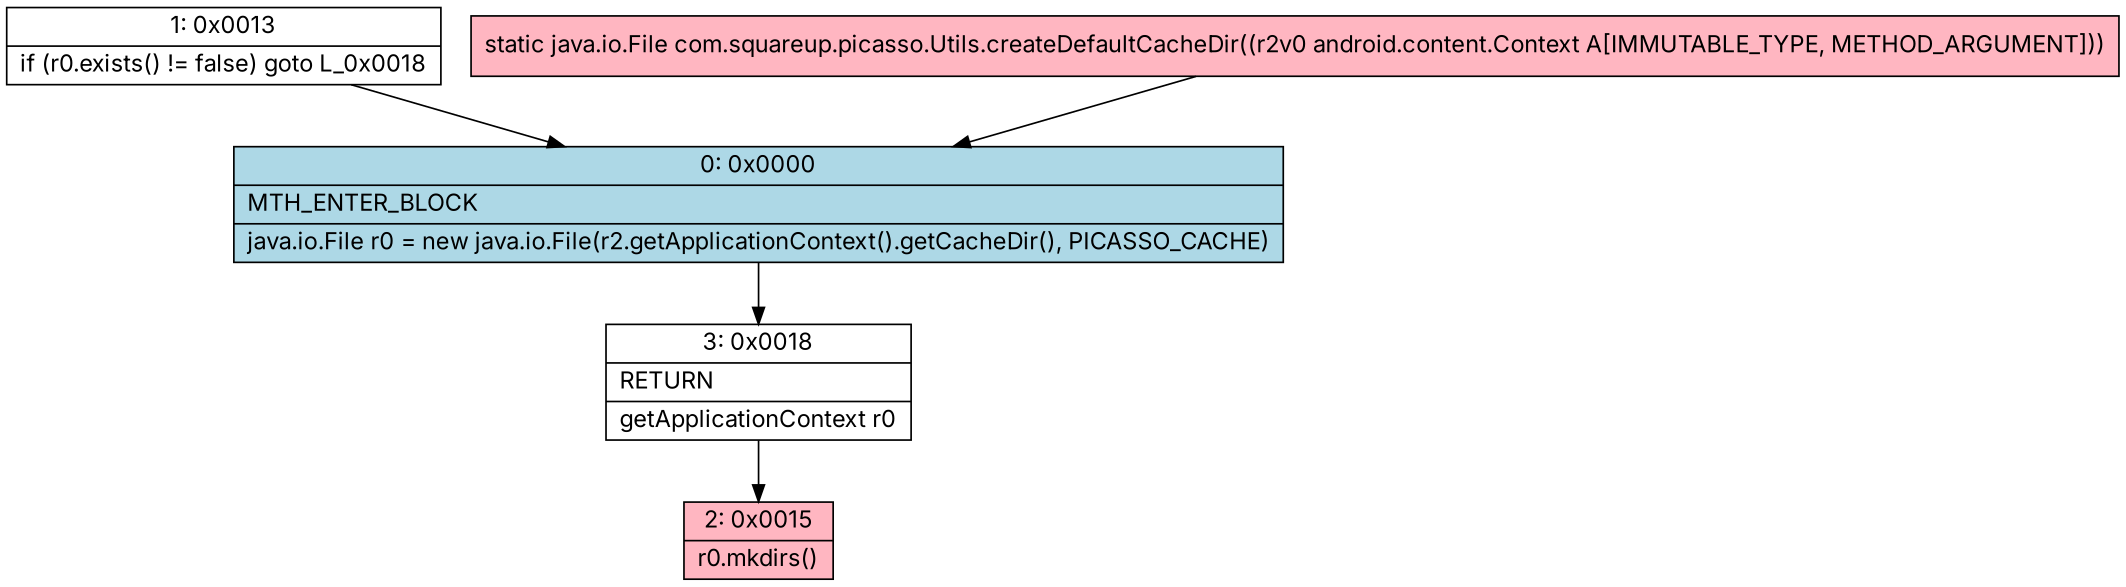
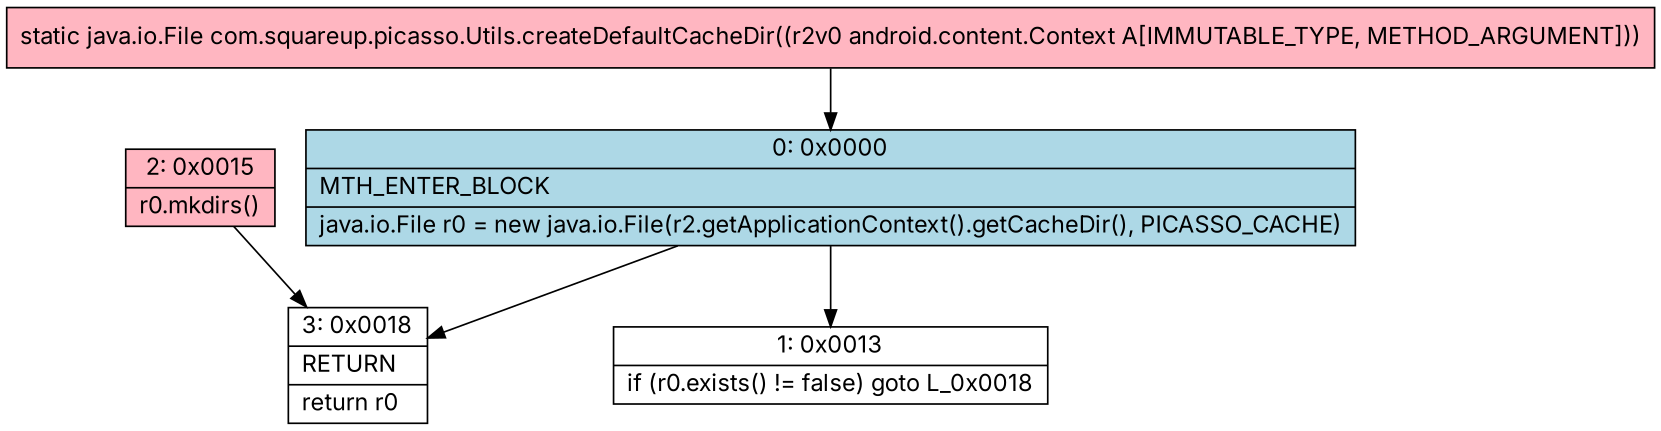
  digraph {
    fontname=Inter
    node [fillcolor=white fontname=Inter shape=record style=filled]
    edge [fontname=Inter]
    n1 [fillcolor=lightblue label="{0\:\ 0x0000|MTH_ENTER_BLOCK\l|java.io.File r0 = new java.io.File(r2.getApplicationContext().getCacheDir(), PICASSO_CACHE)\l}"]
    n2 [label="{1\:\ 0x0013|if (r0.exists() != false) goto L_0x0018\l}"]
-   n3 [label="{3\:\ 0x0018|RETURN\l|getApplicationContext r0\l}"]
+   n3 [label="{3\:\ 0x0018|RETURN\l|return r0\l}"]
    n4 [fillcolor=lightpink label="{2\:\ 0x0015|r0.mkdirs()\l}"]
    n5 [fillcolor=lightpink label="{static java.io.File com.squareup.picasso.Utils.createDefaultCacheDir((r2v0 android.content.Context A[IMMUTABLE_TYPE, METHOD_ARGUMENT])) }"]
-   n2 -> n1
+   n1 -> n2
    n1 -> n3
-   n3 -> n4
+   n4 -> n3
    n5 -> n1
  }
